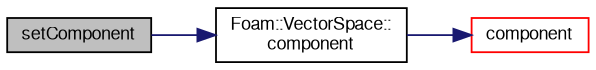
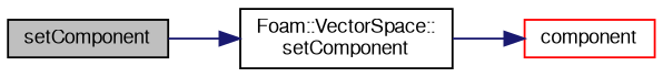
  digraph {
    rankdir=LR
    node [color=black fontname=FreeSans fontsize=10 shape=record]
    edge [color=midnightblue fontname=FreeSans fontsize=10 labelfontname=FreeSans labelfontsize=10 style=solid]
    n1 [fillcolor=grey75 fontcolor=black height=0.2 label=setComponent style=filled width=0.4]
-   n2 [height=0.2 label="Foam::VectorSpace::\lcomponent" width=0.4]
+   n2 [height=0.2 label="Foam::VectorSpace::\lsetComponent" width=0.4]
    n3 [color=red height=0.2 label=component width=0.4]
    n1 -> n2
    n2 -> n3
  }
